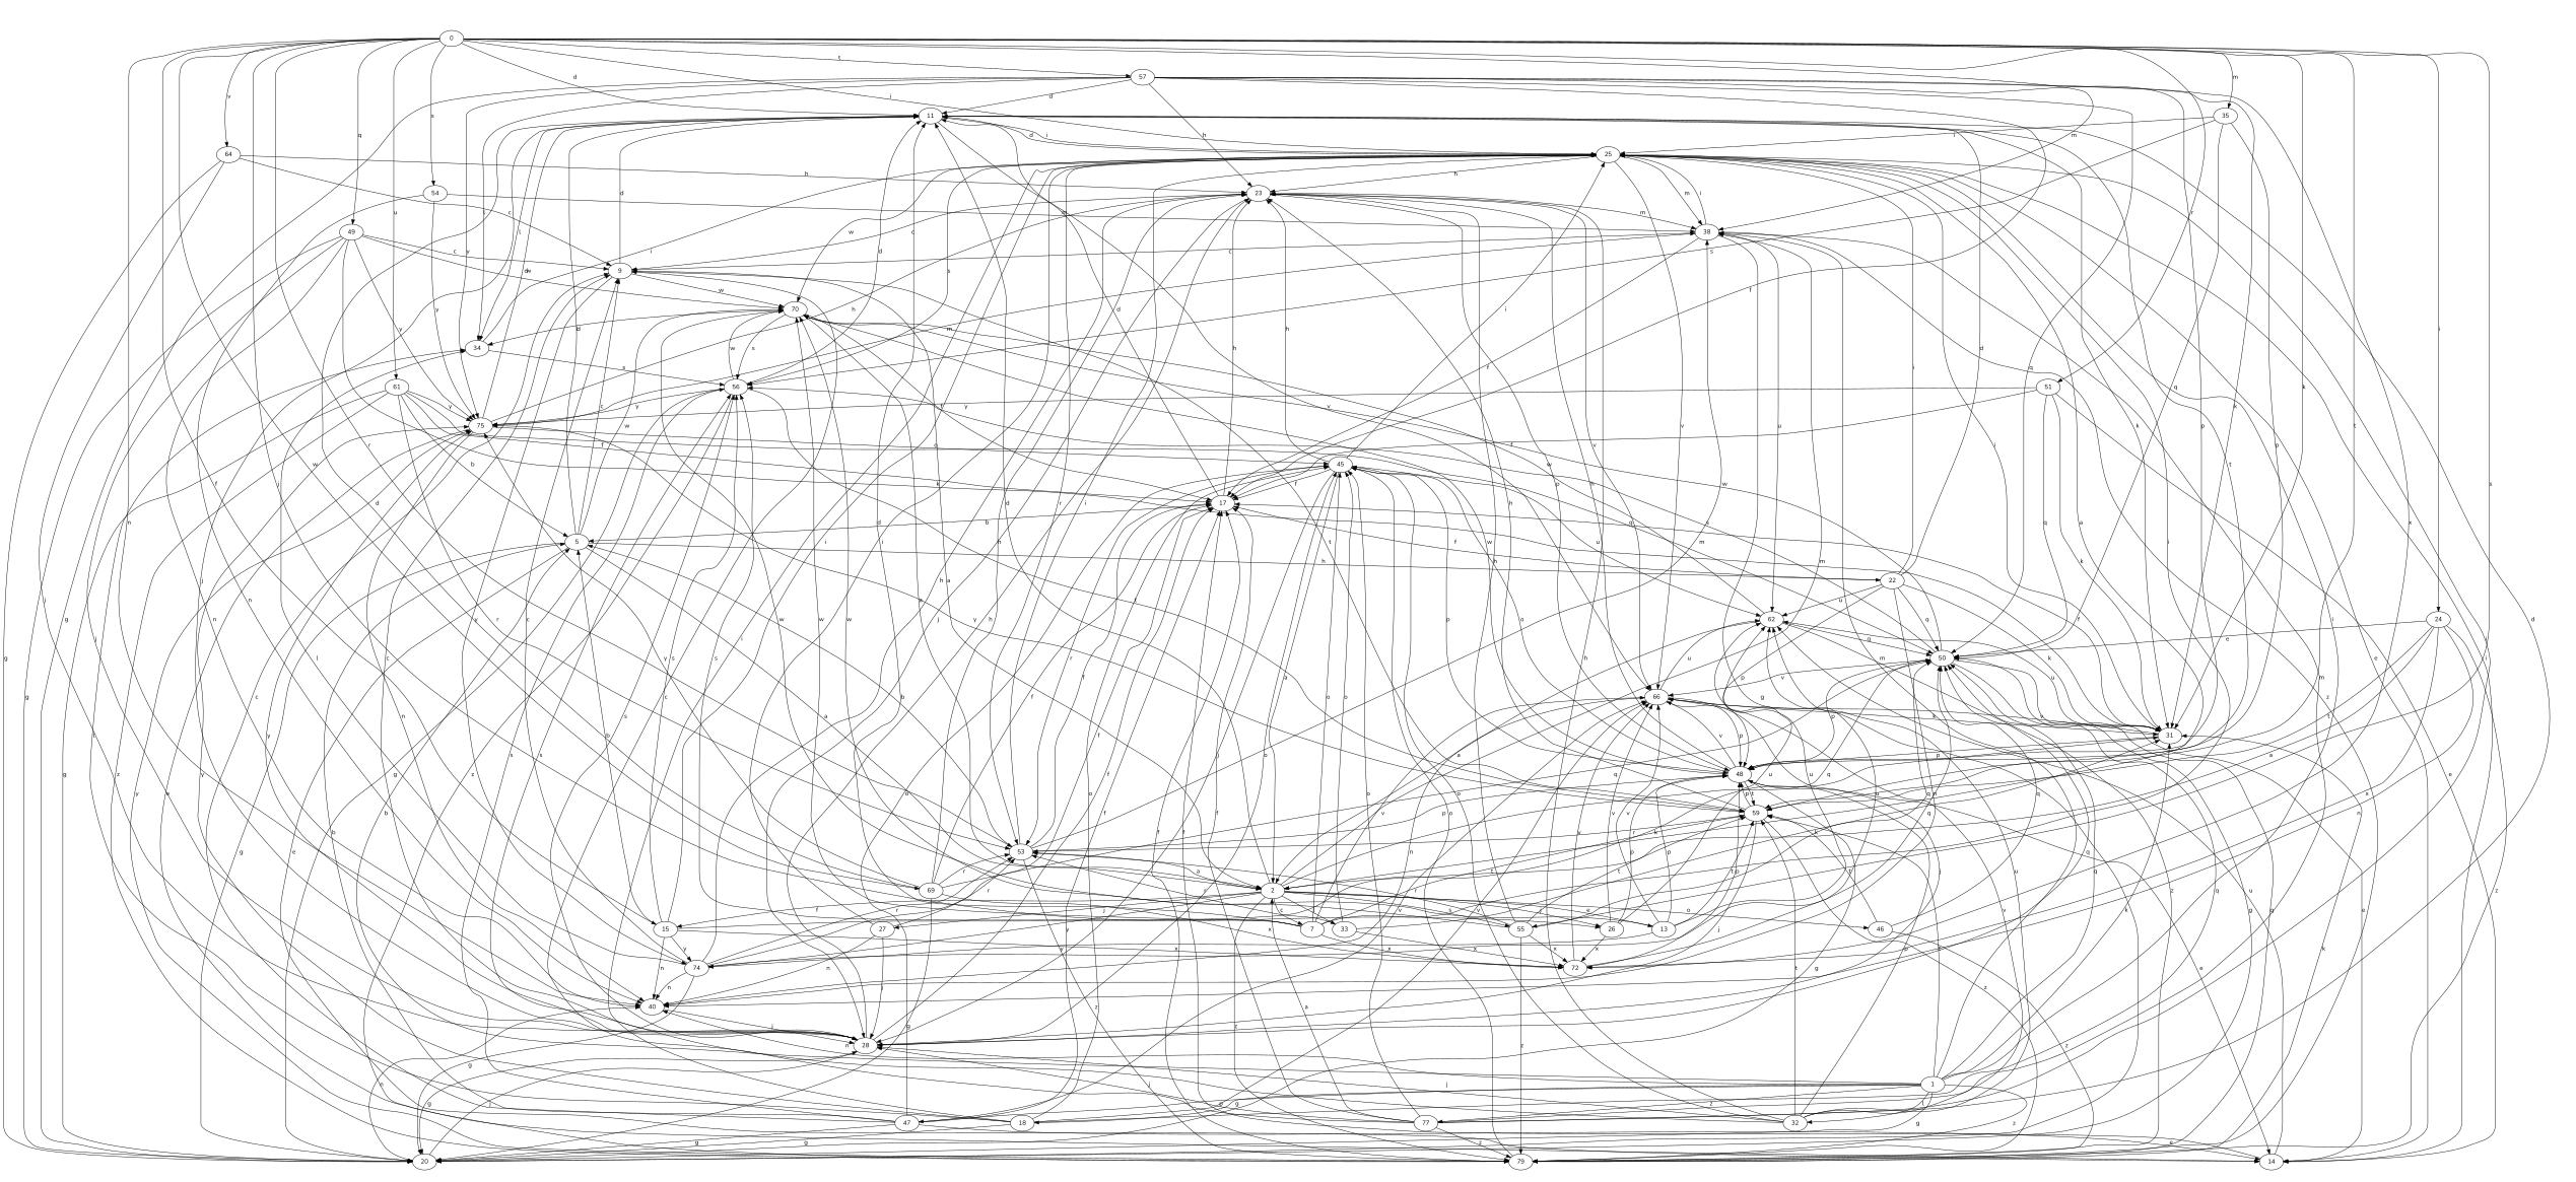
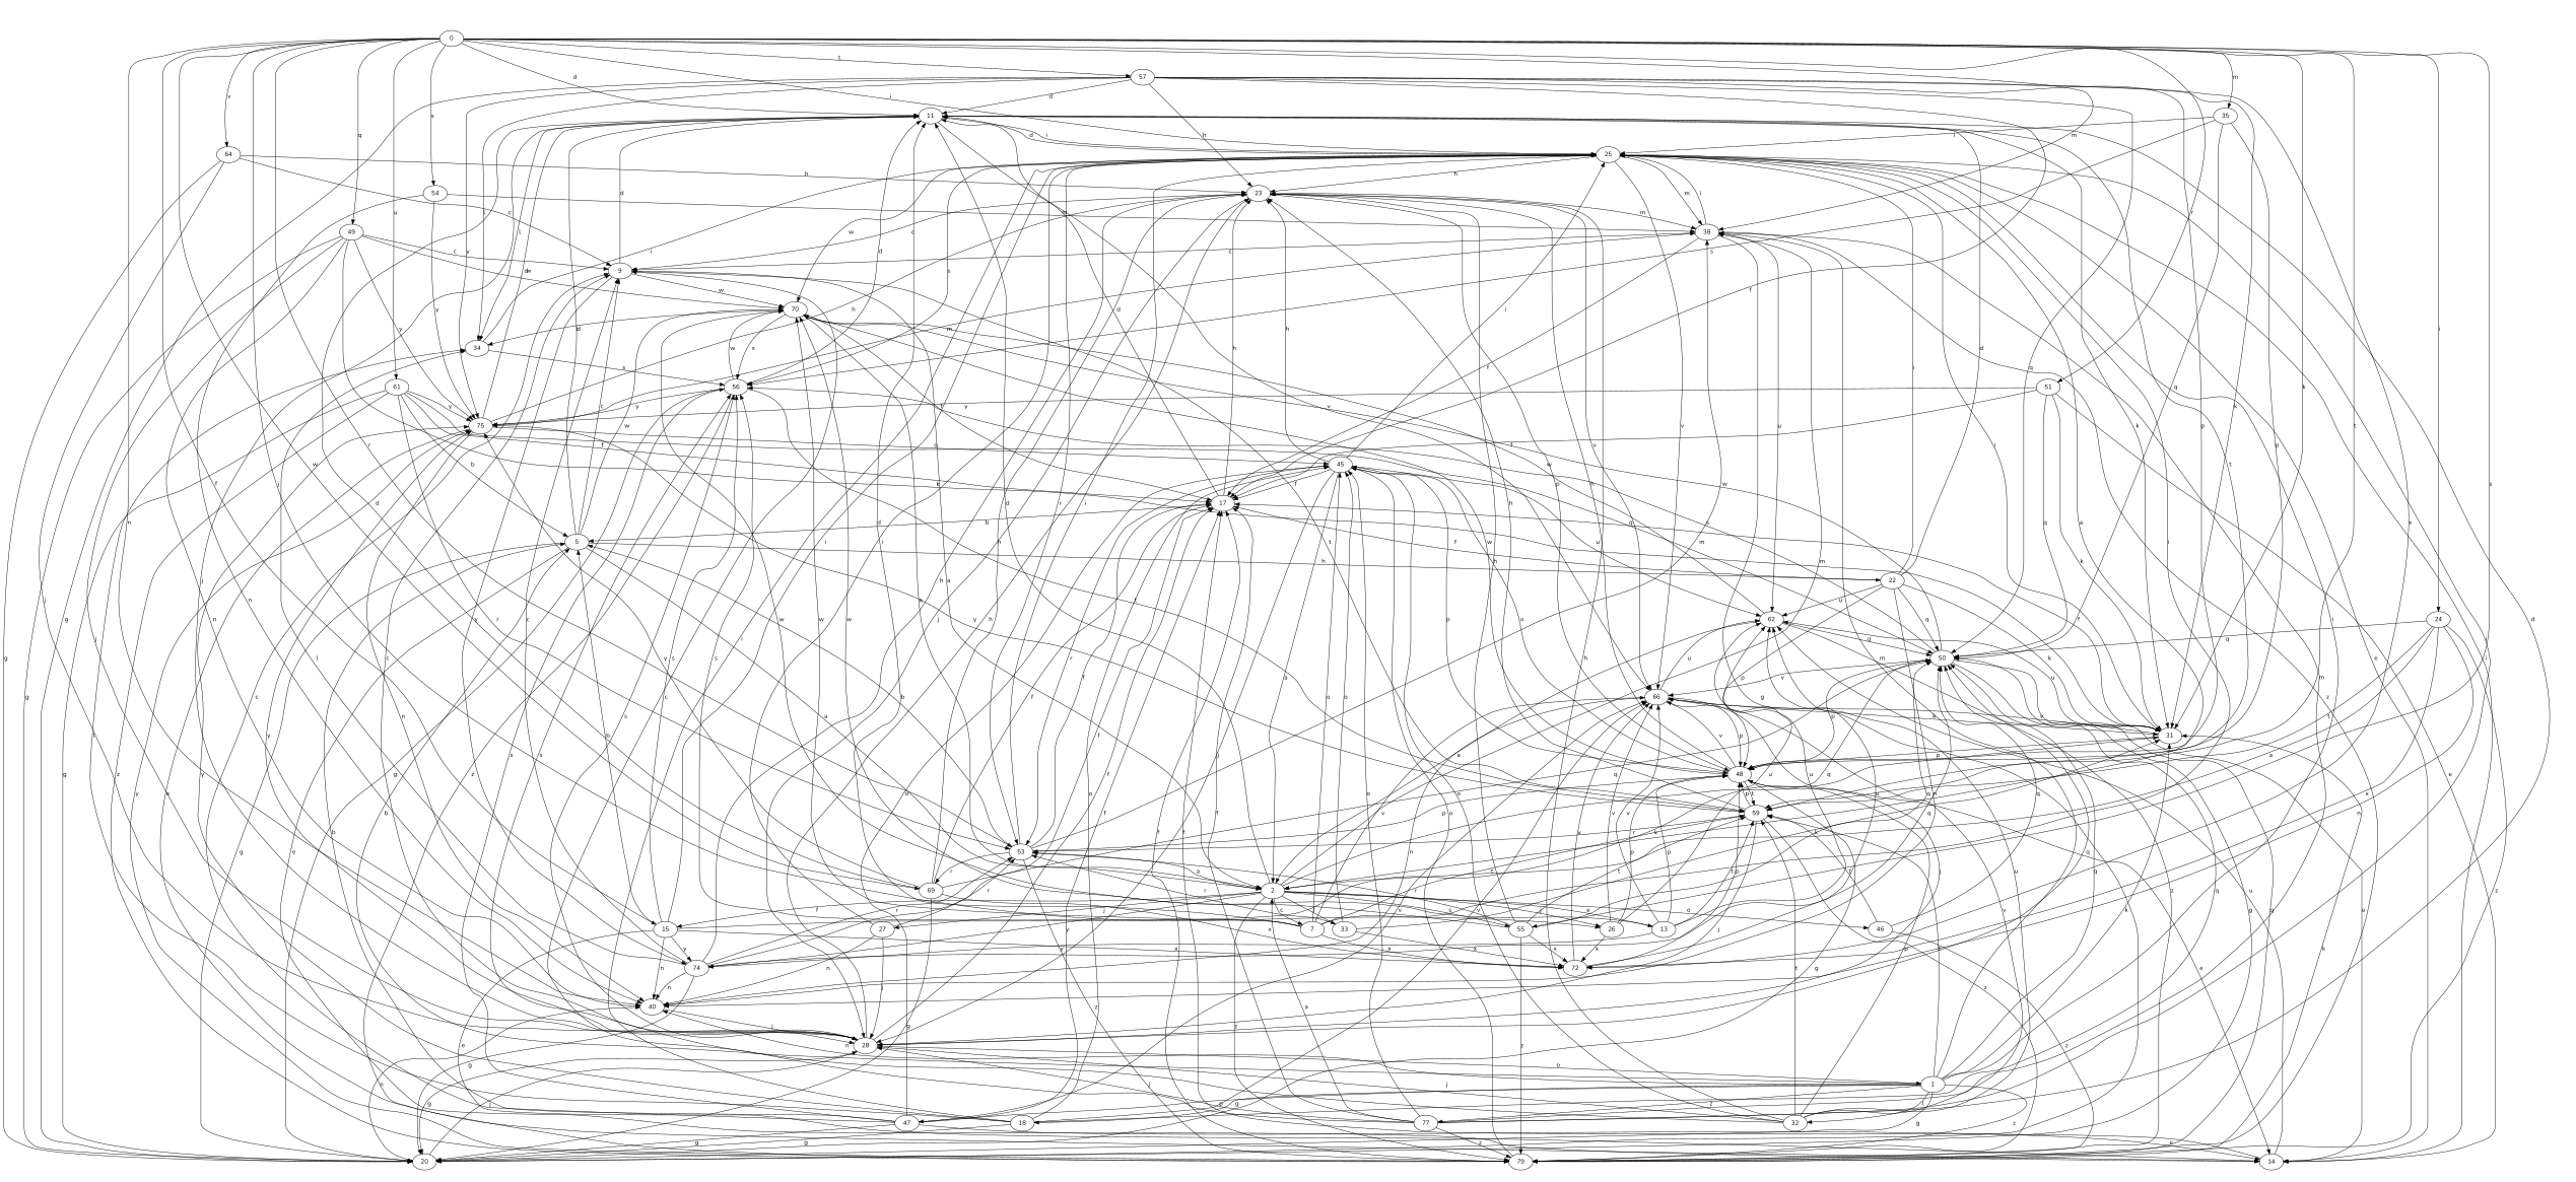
  strict digraph {
    fontname=Nunito
    node [fontname=Nunito]
    edge [fontname=Nunito]
    0
    11
    15
    24
    25
    26
    31
    35
    38
    n10 [label=40]
    49
    51
    53
    54
    55
    57
    59
    61
    64
    69
    66
    28
    34
    5
    74
    14
    56
    72
    50
    79
    2
    70
    23
    48
    62
    17
    20
    9
    75
    1
    18
    32
    47
    77
    22
    45
    7
    13
    27
    33
    n51 [label=46]
    0 -> 11 [label=d]
    0 -> 15 [label=f]
    0 -> 24 [label=i]
    0 -> 25 [label=i]
    0 -> 26 [label=j]
    0 -> 31 [label=k]
    0 -> 35 [label=m]
    0 -> 38 [label=m]
    0 -> n10 [label=n]
    0 -> 49 [label=q]
    0 -> 51 [label=r]
    0 -> 53 [label=r]
    0 -> 54 [label=s]
    0 -> 55 [label=s]
    0 -> 57 [label=t]
    0 -> 59 [label=t]
    0 -> 61 [label=u]
    0 -> 64 [label=v]
    0 -> 69 [label=w]
    11 -> 25 [label=i]
    11 -> 31 [label=k]
    11 -> 59 [label=t]
    11 -> 66 [label=v]
    11 -> 28 [label=j]
    11 -> 34 [label=l]
    15 -> 25 [label=i]
    15 -> 31 [label=k]
    15 -> n10 [label=n]
    15 -> 5 [label=b]
    15 -> 74 [label=y]
+   15 -> 14 [label=e]
    15 -> 56 [label=s]
    15 -> 72 [label=x]
    24 -> n10 [label=n]
    24 -> 59 [label=t]
    24 -> 72 [label=x]
-   24 -> 50 [label=e]
+   24 -> 50 [label=q]
    24 -> 79 [label=z]
    24 -> 2 [label=a]
    25 -> 11 [label=d]
    25 -> 38 [label=m]
    25 -> 53 [label=r]
    25 -> 66 [label=v]
    25 -> 14 [label=e]
    25 -> 56 [label=s]
    25 -> 2 [label=a]
    25 -> 70 [label=w]
    25 -> 23 [label=h]
    26 -> 66 [label=v]
    26 -> 72 [label=x]
    26 -> 48 [label=p]
    26 -> 62 [label=u]
    31 -> 25 [label=i]
    31 -> 66 [label=v]
    31 -> 48 [label=p]
    31 -> 62 [label=u]
    31 -> 17 [label=f]
    35 -> 25 [label=i]
    35 -> 56 [label=s]
    35 -> 50 [label=q]
    35 -> 48 [label=p]
    38 -> 25 [label=i]
    38 -> 79 [label=z]
    38 -> 62 [label=u]
    38 -> 17 [label=f]
    38 -> 20 [label=g]
    38 -> 9 [label=c]
    n10 -> 28 [label=j]
    49 -> 31 [label=k]
    49 -> n10 [label=n]
    49 -> 28 [label=j]
    49 -> 70 [label=w]
    49 -> 20 [label=g]
    49 -> 9 [label=c]
    49 -> 75 [label=y]
    51 -> 31 [label=k]
    51 -> 14 [label=e]
    51 -> 50 [label=q]
    51 -> 17 [label=f]
    51 -> 75 [label=y]
    53 -> 25 [label=i]
    53 -> 38 [label=m]
    53 -> 5 [label=b]
    53 -> 79 [label=z]
    53 -> 2 [label=a]
    53 -> 48 [label=p]
    53 -> 17 [label=f]
    54 -> 38 [label=m]
    54 -> n10 [label=n]
    54 -> 75 [label=y]
    55 -> 53 [label=r]
    55 -> 59 [label=t]
    55 -> 72 [label=x]
    55 -> 50 [label=q]
    55 -> 79 [label=z]
    55 -> 70 [label=w]
    55 -> 23 [label=h]
    57 -> 11 [label=d]
    57 -> 31 [label=k]
    57 -> 34 [label=l]
    57 -> 72 [label=x]
    57 -> 50 [label=q]
    57 -> 23 [label=h]
    57 -> 48 [label=p]
    57 -> 17 [label=f]
    57 -> 20 [label=g]
    57 -> 75 [label=y]
    59 -> 53 [label=r]
    59 -> 28 [label=j]
    59 -> 79 [label=z]
    59 -> 23 [label=h]
    59 -> 48 [label=p]
    59 -> 75 [label=y]
    61 -> 53 [label=r]
    61 -> 5 [label=b]
    61 -> 50 [label=q]
    61 -> 79 [label=z]
    61 -> 17 [label=f]
    61 -> 20 [label=g]
    61 -> 75 [label=y]
    64 -> 28 [label=j]
    64 -> 23 [label=h]
    64 -> 20 [label=g]
    64 -> 9 [label=c]
    69 -> 11 [label=d]
-   69 -> 53 [label=r]
+   53 -> 69 [label=r]
    69 -> 72 [label=x]
    69 -> 50 [label=q]
    69 -> 23 [label=h]
    69 -> 17 [label=f]
    69 -> 20 [label=g]
    69 -> 75 [label=y]
    66 -> 31 [label=k]
    66 -> n10 [label=n]
    66 -> 28 [label=j]
    66 -> 48 [label=p]
    66 -> 62 [label=u]
    28 -> 56 [label=s]
    28 -> 50 [label=q]
    28 -> 23 [label=h]
    28 -> 17 [label=f]
    28 -> 20 [label=g]
    28 -> 9 [label=c]
    28 -> 75 [label=y]
-   28 -> 45 [label=o]
+   28 -> 1 [label=o]
    34 -> 25 [label=i]
    34 -> 56 [label=s]
    5 -> 11 [label=d]
    5 -> 14 [label=e]
    5 -> 2 [label=a]
    5 -> 70 [label=w]
    5 -> 20 [label=g]
    5 -> 9 [label=c]
    5 -> 22 [label=h]
    74 -> n10 [label=n]
    74 -> 53 [label=r]
    74 -> 34 [label=l]
    74 -> 50 [label=q]
    74 -> 23 [label=h]
    74 -> 17 [label=f]
    74 -> 20 [label=g]
    74 -> 9 [label=c]
    14 -> 25 [label=i]
    14 -> 62 [label=u]
    14 -> 17 [label=f]
    56 -> 11 [label=d]
    56 -> 59 [label=t]
    56 -> 79 [label=z]
    56 -> 70 [label=w]
    56 -> 20 [label=g]
    56 -> 75 [label=y]
    72 -> 66 [label=v]
    72 -> 48 [label=p]
    72 -> 62 [label=u]
    50 -> 66 [label=v]
    50 -> 14 [label=e]
    50 -> 56 [label=s]
    50 -> 70 [label=w]
    50 -> 48 [label=p]
    50 -> 20 [label=g]
    79 -> 31 [label=k]
    79 -> 50 [label=q]
    79 -> 17 [label=f]
    79 -> 75 [label=y]
    79 -> 45 [label=o]
    2 -> 11 [label=d]
    2 -> 15 [label=f]
    2 -> 26 [label=j]
    2 -> 38 [label=m]
    2 -> 55 [label=s]
    2 -> 74 [label=y]
    2 -> 50 [label=q]
    2 -> 79 [label=z]
    2 -> 7 [label=c]
    2 -> 13 [label=e]
    2 -> 27 [label=j]
    2 -> 33 [label=l]
    2 -> n51 [label=o]
    70 -> 34 [label=l]
    70 -> 56 [label=s]
    70 -> 2 [label=a]
    70 -> 17 [label=f]
    23 -> 38 [label=m]
    23 -> 66 [label=v]
    23 -> 28 [label=j]
    23 -> 48 [label=p]
    23 -> 9 [label=c]
    48 -> 59 [label=t]
    48 -> 66 [label=v]
    48 -> 14 [label=e]
    48 -> 70 [label=w]
    48 -> 23 [label=h]
    48 -> 20 [label=g]
    48 -> 45 [label=o]
    62 -> 50 [label=q]
    62 -> 79 [label=z]
    62 -> 2 [label=a]
    62 -> 70 [label=w]
    17 -> 11 [label=d]
    17 -> 5 [label=b]
    17 -> 23 [label=h]
    20 -> n10 [label=n]
    20 -> 28 [label=j]
    9 -> 11 [label=d]
    9 -> 59 [label=t]
    9 -> 74 [label=y]
    9 -> 2 [label=a]
    9 -> 70 [label=w]
    75 -> 11 [label=d]
    75 -> 38 [label=m]
    75 -> n10 [label=n]
    75 -> 14 [label=e]
    75 -> 23 [label=h]
    75 -> 45 [label=o]
    1 -> 25 [label=i]
    1 -> 31 [label=k]
    1 -> 38 [label=m]
    1 -> n10 [label=n]
    1 -> 59 [label=t]
    1 -> 5 [label=b]
    1 -> 50 [label=q]
    1 -> 79 [label=z]
    1 -> 20 [label=g]
    1 -> 18 [label=g]
    1 -> 32 [label=l]
    1 -> 47 [label=p]
    1 -> 77 [label=z]
    18 -> 25 [label=i]
    18 -> 66 [label=v]
    18 -> 34 [label=l]
    18 -> 50 [label=q]
    18 -> 20 [label=g]
    18 -> 75 [label=y]
    18 -> 45 [label=o]
    32 -> 59 [label=t]
    32 -> 66 [label=v]
    32 -> 28 [label=j]
    32 -> 56 [label=s]
    32 -> 23 [label=h]
    32 -> 48 [label=p]
    32 -> 62 [label=u]
    32 -> 45 [label=o]
    47 -> 66 [label=v]
    47 -> 5 [label=b]
    47 -> 14 [label=e]
    47 -> 56 [label=s]
    47 -> 17 [label=f]
    47 -> 20 [label=g]
    47 -> 9 [label=c]
    47 -> 45 [label=o]
    77 -> 11 [label=d]
    77 -> 25 [label=i]
    77 -> 38 [label=m]
    77 -> 28 [label=j]
    77 -> 79 [label=z]
    77 -> 2 [label=a]
    77 -> 17 [label=f]
    77 -> 9 [label=c]
    77 -> 45 [label=o]
    22 -> 11 [label=d]
    22 -> 25 [label=i]
    22 -> 31 [label=k]
    22 -> n10 [label=n]
    22 -> 50 [label=q]
    22 -> 48 [label=p]
    22 -> 62 [label=u]
    22 -> 17 [label=f]
    45 -> 25 [label=i]
    45 -> 53 [label=r]
    45 -> 28 [label=j]
    45 -> 2 [label=a]
    45 -> 23 [label=h]
    45 -> 48 [label=p]
    45 -> 62 [label=u]
    45 -> 17 [label=f]
    7 -> 11 [label=d]
    7 -> 25 [label=i]
    7 -> 59 [label=t]
    7 -> 66 [label=v]
    7 -> 56 [label=s]
    7 -> 72 [label=x]
    7 -> 70 [label=w]
    7 -> 45 [label=o]
    13 -> 59 [label=t]
    13 -> 66 [label=v]
    13 -> 74 [label=y]
    13 -> 70 [label=w]
    13 -> 48 [label=p]
    13 -> 62 [label=u]
    27 -> 25 [label=i]
    27 -> n10 [label=n]
    27 -> 53 [label=r]
    27 -> 28 [label=j]
    33 -> 31 [label=k]
    33 -> 53 [label=r]
    33 -> 72 [label=x]
    33 -> 45 [label=o]
    n51 -> 59 [label=t]
    n51 -> 50 [label=q]
    n51 -> 79 [label=z]
  }
